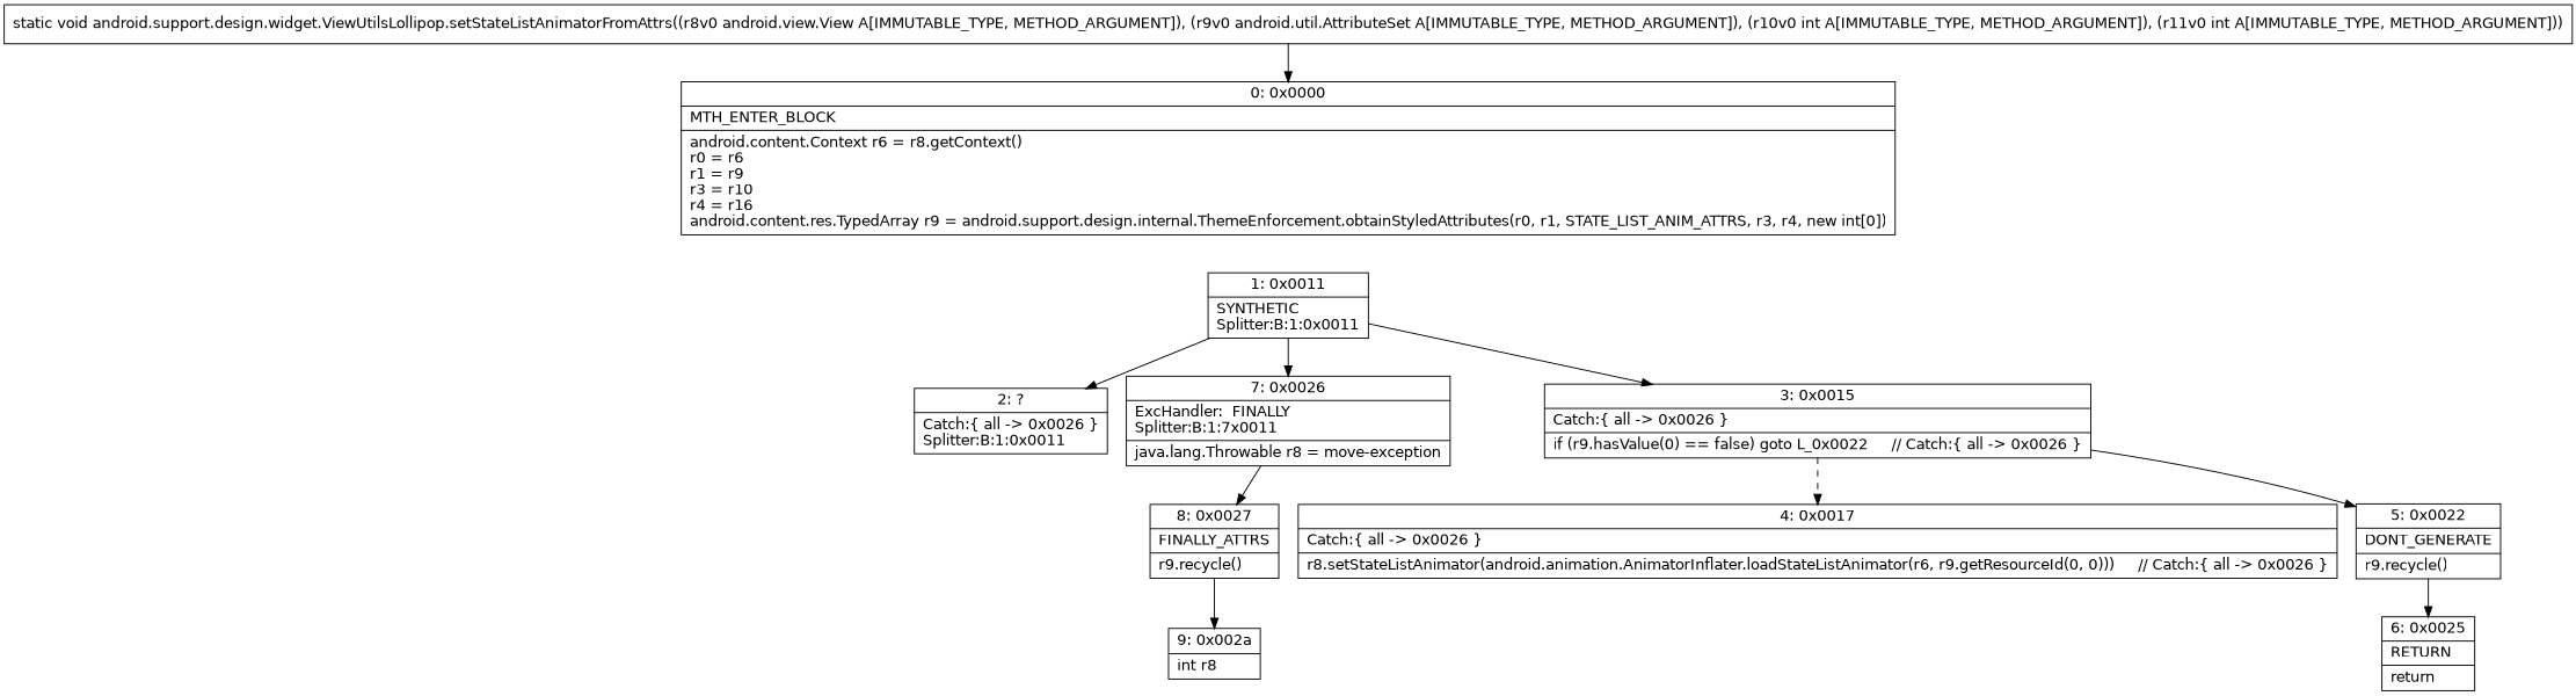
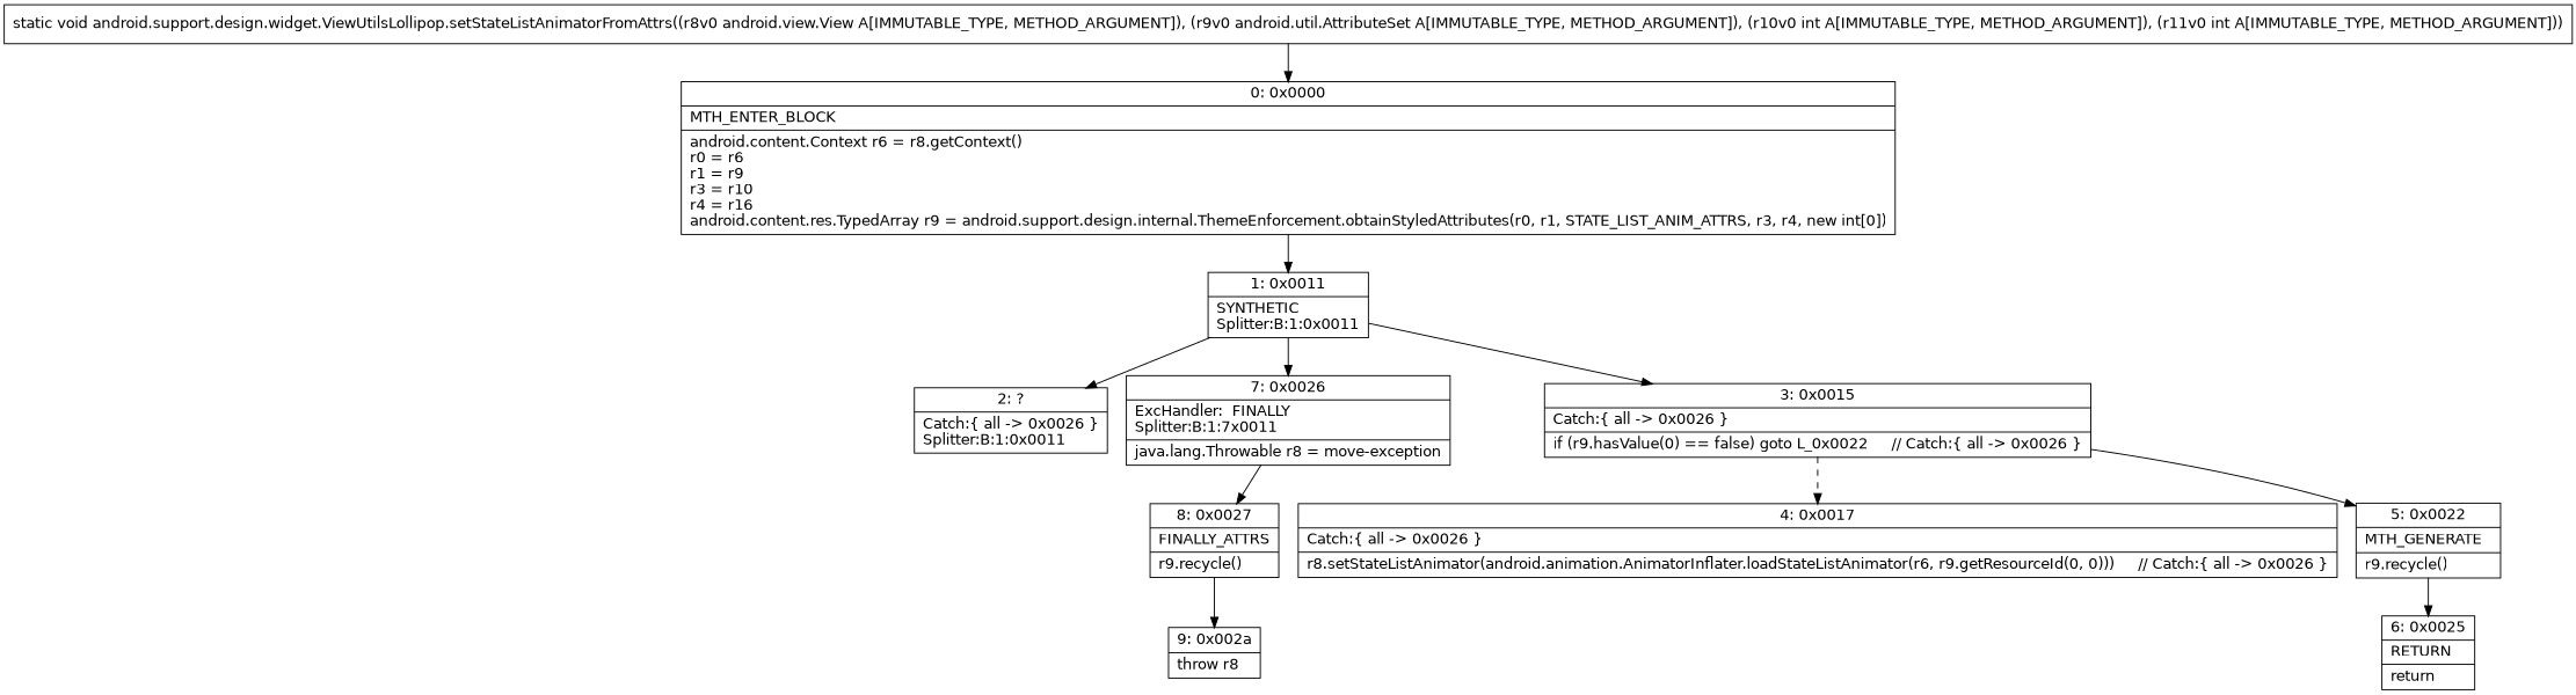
  digraph {
    fontname="DejaVu Sans"
    node [fontname="DejaVu Sans" shape=record]
    edge [fontname="DejaVu Sans"]
    n1 [label="{0\:\ 0x0000|MTH_ENTER_BLOCK\l|android.content.Context r6 = r8.getContext()\lr0 = r6\lr1 = r9\lr3 = r10\lr4 = r16\landroid.content.res.TypedArray r9 = android.support.design.internal.ThemeEnforcement.obtainStyledAttributes(r0, r1, STATE_LIST_ANIM_ATTRS, r3, r4, new int[0])\l}"]
    n2 [label="{1\:\ 0x0011|SYNTHETIC\lSplitter:B:1:0x0011\l}"]
    n3 [label="{2\:\ ?|Catch:\{ all \-\> 0x0026 \}\lSplitter:B:1:0x0011\l}"]
    n4 [label="{7\:\ 0x0026|ExcHandler:  FINALLY\lSplitter:B:1:7x0011\l|java.lang.Throwable r8 = move\-exception\l}"]
    n5 [label="{3\:\ 0x0015|Catch:\{ all \-\> 0x0026 \}\l|if (r9.hasValue(0) == false) goto L_0x0022     \/\/ Catch:\{ all \-\> 0x0026 \}\l}"]
    n6 [label="{8\:\ 0x0027|FINALLY_ATTRS\l|r9.recycle()\l}"]
    n7 [label="{4\:\ 0x0017|Catch:\{ all \-\> 0x0026 \}\l|r8.setStateListAnimator(android.animation.AnimatorInflater.loadStateListAnimator(r6, r9.getResourceId(0, 0)))     \/\/ Catch:\{ all \-\> 0x0026 \}\l}"]
-   n8 [label="{5\:\ 0x0022|DONT_GENERATE\l|r9.recycle()\l}"]
+   n8 [label="{5\:\ 0x0022|MTH_GENERATE\l|r9.recycle()\l}"]
    n9 [label="{6\:\ 0x0025|RETURN\l|return\l}"]
-   n10 [label="{9\:\ 0x002a|int r8\l}"]
+   n10 [label="{9\:\ 0x002a|throw r8\l}"]
    n11 [label="{static void android.support.design.widget.ViewUtilsLollipop.setStateListAnimatorFromAttrs((r8v0 android.view.View A[IMMUTABLE_TYPE, METHOD_ARGUMENT]), (r9v0 android.util.AttributeSet A[IMMUTABLE_TYPE, METHOD_ARGUMENT]), (r10v0 int A[IMMUTABLE_TYPE, METHOD_ARGUMENT]), (r11v0 int A[IMMUTABLE_TYPE, METHOD_ARGUMENT])) }"]
+   n1 -> n2
    n2 -> n3
    n2 -> n4
    n2 -> n5
    n4 -> n6
    n5 -> n7 [style=dashed]
    n5 -> n8
    n6 -> n10
    n8 -> n9
    n11 -> n1
  }
